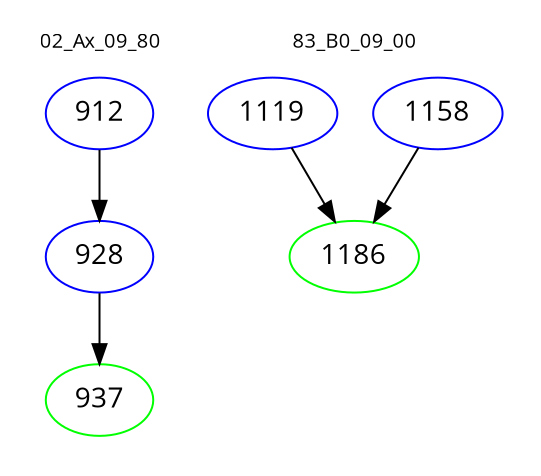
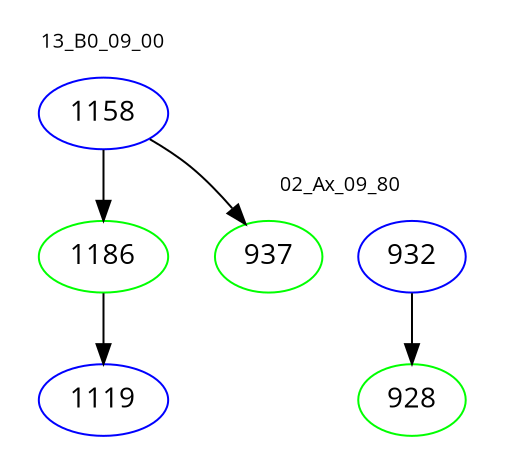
  digraph {
    fontname="Open Sans"
    node [color=blue fontname="Open Sans"]
    edge [color=black fontname="Open Sans"]
-   n1 [label=912]
-   n2 [label=928]
+   n1 [label=932]
+   n2 [color=green label=928]
    n3 [color=green label=937]
    n4 [label=1158]
    n5 [color=green label=1186]
    n6 [label=1119]
    subgraph cluster_1 {
      color=white
      fontsize=10
      label="02_Ax_09_80"
      n1
      n2
      n3
    }
    subgraph cluster_2 {
      color=white
      fontsize=10
-     label="83_B0_09_00"
+     label="13_B0_09_00"
      n4
      n5
      n6
    }
    n1 -> n2
-   n2 -> n3
+   n4 -> n3
    n4 -> n5
-   n6 -> n5
+   n5 -> n6
  }
